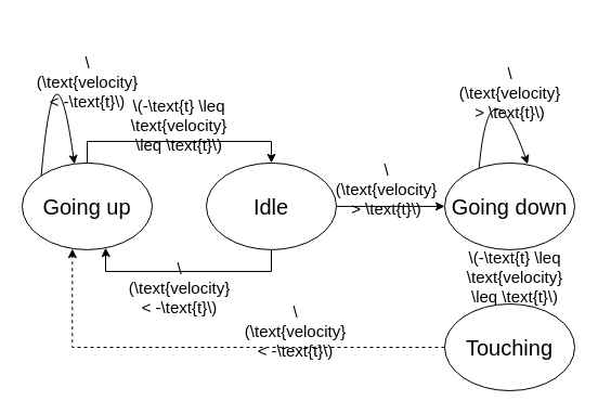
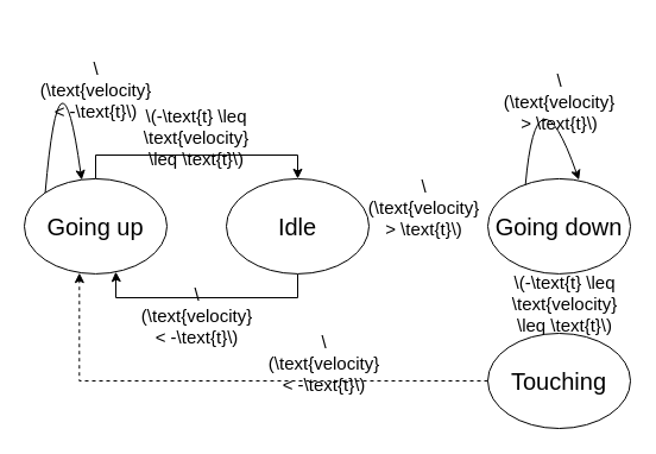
  <mxCell id="0" />
  <mxCell id="1" parent="0" />
  <mxCell id="2" style="edgeStyle=orthogonalEdgeStyle;rounded=0;orthogonalLoop=1;jettySize=auto;html=1;entryX=0.641;entryY=0.978;entryDx=0;entryDy=0;exitX=0.5;exitY=1;exitDx=0;exitDy=0;entryPerimeter=0;" edge="1" parent="1" source="4" target="6"><mxGeometry relative="1" as="geometry"><mxPoint x="237" y="229" as="sourcePoint" /><Array as="points"><mxPoint x="250" y="250" /><mxPoint x="97" y="250" /><mxPoint x="97" y="230" /></Array></mxGeometry></mxCell>
- <mxCell id="3" style="edgeStyle=orthogonalEdgeStyle;rounded=0;orthogonalLoop=1;jettySize=auto;html=1;entryX=0;entryY=0.5;entryDx=0;entryDy=0;" edge="1" parent="1" source="4" target="8"><mxGeometry relative="1" as="geometry" /></mxCell>
  <mxCell id="4" value="Idle" style="ellipse;whiteSpace=wrap;html=1;fontSize=20;" vertex="1" parent="1"><mxGeometry x="190" y="149.93" width="120" height="80" as="geometry" /></mxCell>
  <mxCell id="5" style="edgeStyle=orthogonalEdgeStyle;rounded=0;orthogonalLoop=1;jettySize=auto;html=1;entryX=0.5;entryY=0;entryDx=0;entryDy=0;exitX=0.5;exitY=0;exitDx=0;exitDy=0;" edge="1" parent="1" source="6" target="4"><mxGeometry relative="1" as="geometry"><Array as="points"><mxPoint x="80" y="130" /><mxPoint x="250" y="130" /></Array></mxGeometry></mxCell>
  <mxCell id="6" value="Going up" style="ellipse;whiteSpace=wrap;html=1;fontSize=20;" vertex="1" parent="1"><mxGeometry x="20" y="149.93" width="120" height="80" as="geometry" /></mxCell>
  <mxCell id="7" value="Touching" style="ellipse;whiteSpace=wrap;html=1;fontSize=20;" vertex="1" parent="1"><mxGeometry x="410" y="280" width="120" height="80" as="geometry" /></mxCell>
  <mxCell id="8" value="Going&lt;span style=&quot;background-color: initial;&quot;&gt;&amp;nbsp;down&lt;/span&gt;" style="ellipse;whiteSpace=wrap;html=1;fontSize=20;" vertex="1" parent="1"><mxGeometry x="410" y="149.93" width="120" height="80" as="geometry" /></mxCell>
  <mxCell id="9" value="" style="curved=1;endArrow=classic;html=1;rounded=0;exitX=0.264;exitY=0.062;exitDx=0;exitDy=0;exitPerimeter=0;entryX=0.639;entryY=0.012;entryDx=0;entryDy=0;entryPerimeter=0;" edge="1" parent="1" source="8" target="8"><mxGeometry width="50" height="50" relative="1" as="geometry"><mxPoint x="431" y="152.93" as="sourcePoint" /><mxPoint x="480" y="152.93" as="targetPoint" /><Array as="points"><mxPoint x="451" y="49.93" /></Array></mxGeometry></mxCell>
  <mxCell id="10" value="\(\text{velocity} &amp;gt; \text{t}\)" style="text;html=1;align=center;verticalAlign=middle;whiteSpace=wrap;rounded=0;fontSize=15;" vertex="1" parent="1"><mxGeometry x="427.5" y="70" width="85" height="30" as="geometry" /></mxCell>
  <mxCell id="11" value="\(-\text{t} \leq \text{velocity} \leq \text{t}\)" style="text;html=1;align=center;verticalAlign=middle;whiteSpace=wrap;rounded=0;fontSize=15;" vertex="1" parent="1"><mxGeometry x="420" y="240" width="110" height="30" as="geometry" /></mxCell>
  <mxCell id="12" value="\(\text{velocity} &amp;lt; -\text{t}\)" style="text;html=1;align=center;verticalAlign=middle;whiteSpace=wrap;rounded=0;fontSize=15;" vertex="1" parent="1"><mxGeometry x="122.5" y="250" width="85" height="30" as="geometry" /></mxCell>
  <mxCell id="13" value="\(\text{velocity} &amp;gt; \text{t}\)" style="text;html=1;align=center;verticalAlign=middle;whiteSpace=wrap;rounded=0;fontSize=15;" vertex="1" parent="1"><mxGeometry x="314" y="159" width="85" height="30" as="geometry" /></mxCell>
  <mxCell id="14" value="\(-\text{t} \leq \text{velocity} \leq \text{t}\)" style="text;html=1;align=center;verticalAlign=middle;whiteSpace=wrap;rounded=0;fontSize=15;" vertex="1" parent="1"><mxGeometry x="110" y="100" width="110" height="30" as="geometry" /></mxCell>
  <mxCell id="15" value="" style="curved=1;endArrow=classic;html=1;rounded=0;entryX=0.402;entryY=0.013;entryDx=0;entryDy=0;entryPerimeter=0;exitX=0;exitY=0;exitDx=0;exitDy=0;" edge="1" parent="1" source="6" target="6"><mxGeometry width="50" height="50" relative="1" as="geometry"><mxPoint x="-20" y="214.93" as="sourcePoint" /><mxPoint x="30" y="164.93" as="targetPoint" /><Array as="points"><mxPoint x="50" y="20" /></Array></mxGeometry></mxCell>
  <mxCell id="16" value="\(\text{velocity} &amp;lt; -\text{t}\)" style="text;html=1;align=center;verticalAlign=middle;whiteSpace=wrap;rounded=0;fontSize=15;" vertex="1" parent="1"><mxGeometry x="37.5" y="60" width="85" height="30" as="geometry" /></mxCell>
  <mxCell id="17" style="edgeStyle=orthogonalEdgeStyle;rounded=0;orthogonalLoop=1;jettySize=auto;html=1;entryX=0.386;entryY=0.99;entryDx=0;entryDy=0;entryPerimeter=0;dashed=1;" edge="1" parent="1" source="7" target="6"><mxGeometry relative="1" as="geometry" /></mxCell>
  <mxCell id="18" value="\(\text{velocity} &amp;lt; -\text{t}\)" style="text;html=1;align=center;verticalAlign=middle;whiteSpace=wrap;rounded=0;fontSize=15;" vertex="1" parent="1"><mxGeometry x="230" y="290" width="85" height="30" as="geometry" /></mxCell>
